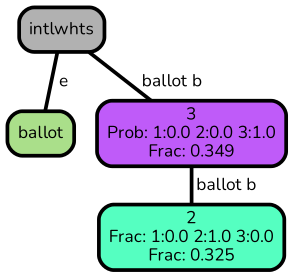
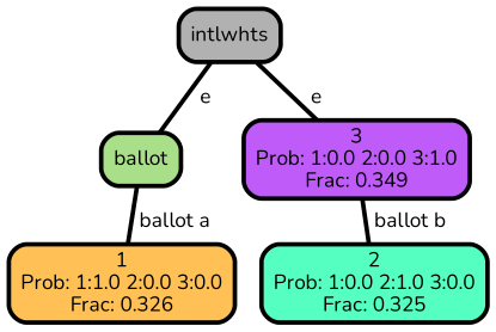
  graph {
    fontname=Nunito
    ranksep="0 equally"
    splines=straight
    node [color=black fontcolor=black fontname=Nunito penwidth=3 shape=box style="filled, rounded"]
    edge [color=black fontname=Nunito penwidth=3]
+   n1 [fillcolor="#ffc155" label="1\nProb: 1:1.0 2:0.0 3:0.0\nFrac: 0.326"]
    n2 [fillcolor="#aadf8a" label=ballot]
-   n3 [fillcolor="#55ffc1" label="2\nFrac: 1:0.0 2:1.0 3:0.0\nFrac: 0.325"]
+   n3 [fillcolor="#55ffc1" label="2\nProb: 1:0.0 2:1.0 3:0.0\nFrac: 0.325"]
    n4 [fillcolor="#b1b1b1" label=intlwhts]
    n5 [fillcolor="#bf5bf9" label="3\nProb: 1:0.0 2:0.0 3:1.0\nFrac: 0.349"]
    subgraph sub_1 {
      rank=same
    }
+   n2 -- n1 [label=" ballot a"]
    n4 -- n2 [label=" e"]
-   n4 -- n5 [label=" ballot b"]
+   n4 -- n5 [label=" e"]
    n5 -- n3 [label=" ballot b"]
  }
